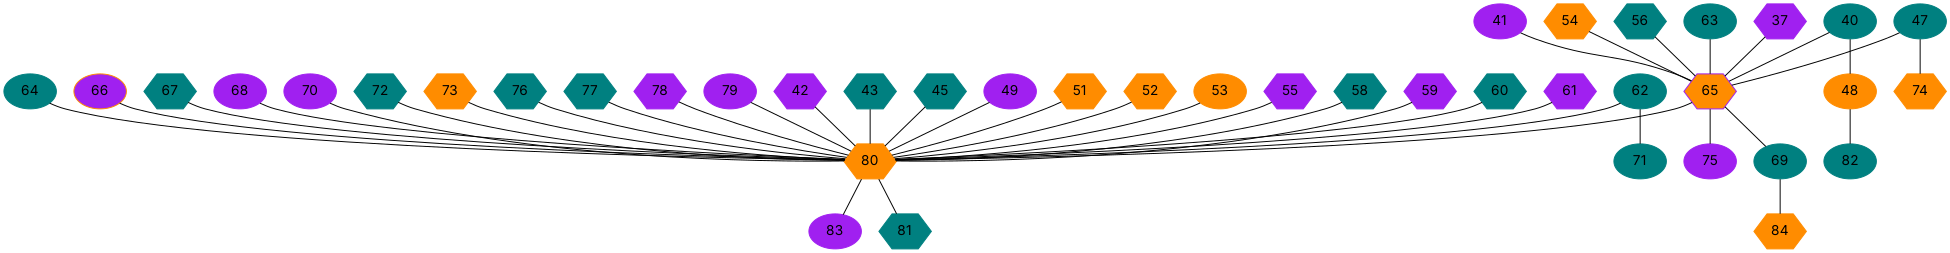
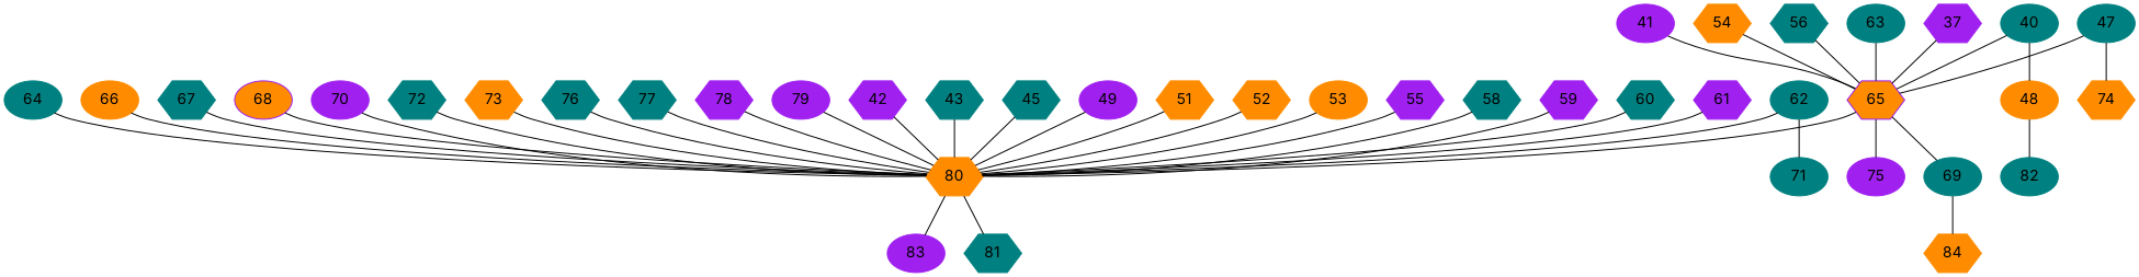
  graph {
    fontname=Inter
    node [color=teal fontname=Inter shape=hexagon style=filled]
    edge [fontname=Inter]
    65 [color=purple fillcolor=darkorange super="+15+18+30"]
    80 [color=darkorange super="+11+44+16+20+50+17+26+21+22+23+29+25+38+36+27+31+34+35+46"]
    69 [shape=ellipse]
    75 [color=purple shape=ellipse]
    37 [color=purple]
    40 [shape=ellipse]
    48 [color=darkorange shape=ellipse]
    82 [shape=ellipse]
    41 [color=purple shape=ellipse]
    81
    83 [color=purple shape=ellipse]
    42 [color=purple]
    43
    45
    47 [shape=ellipse]
    74 [color=darkorange]
    49 [color=purple shape=ellipse]
    51 [color=darkorange]
    52 [color=darkorange]
    53 [color=darkorange shape=ellipse]
    54 [color=darkorange]
    55 [color=purple]
    56
    58
    59 [color=purple]
    60
    61 [color=purple]
    62 [shape=ellipse super="+57"]
    71 [shape=ellipse]
    63 [shape=ellipse]
    64 [shape=ellipse]
    84 [color=darkorange]
-   66 [color=darkorange shape=ellipse fillcolor=purple]
+   66 [color=darkorange shape=ellipse]
    67
-   68 [color=purple shape=ellipse]
+   68 [color=purple shape=ellipse fillcolor=darkorange]
    70 [color=purple shape=ellipse]
    72
    73 [color=darkorange]
    76
    77
    78 [color=purple]
    79 [color=purple shape=ellipse]
    65 -- 80
    65 -- 69
    65 -- 75
    80 -- 81
    80 -- 83
    69 -- 84
    37 -- 65
    40 -- 65
    40 -- 48
    48 -- 82
    41 -- 65
    42 -- 80
    43 -- 80
    45 -- 80
    47 -- 65
    47 -- 74
    49 -- 80
    51 -- 80
    52 -- 80
    53 -- 80
    54 -- 65
    55 -- 80
    56 -- 65
    58 -- 80
    59 -- 80
    60 -- 80
    61 -- 80
    62 -- 80
    62 -- 71
    63 -- 65
    64 -- 80
    66 -- 80
    67 -- 80
    68 -- 80
    70 -- 80
    72 -- 80
    73 -- 80
    76 -- 80
    77 -- 80
    78 -- 80
    79 -- 80
  }
